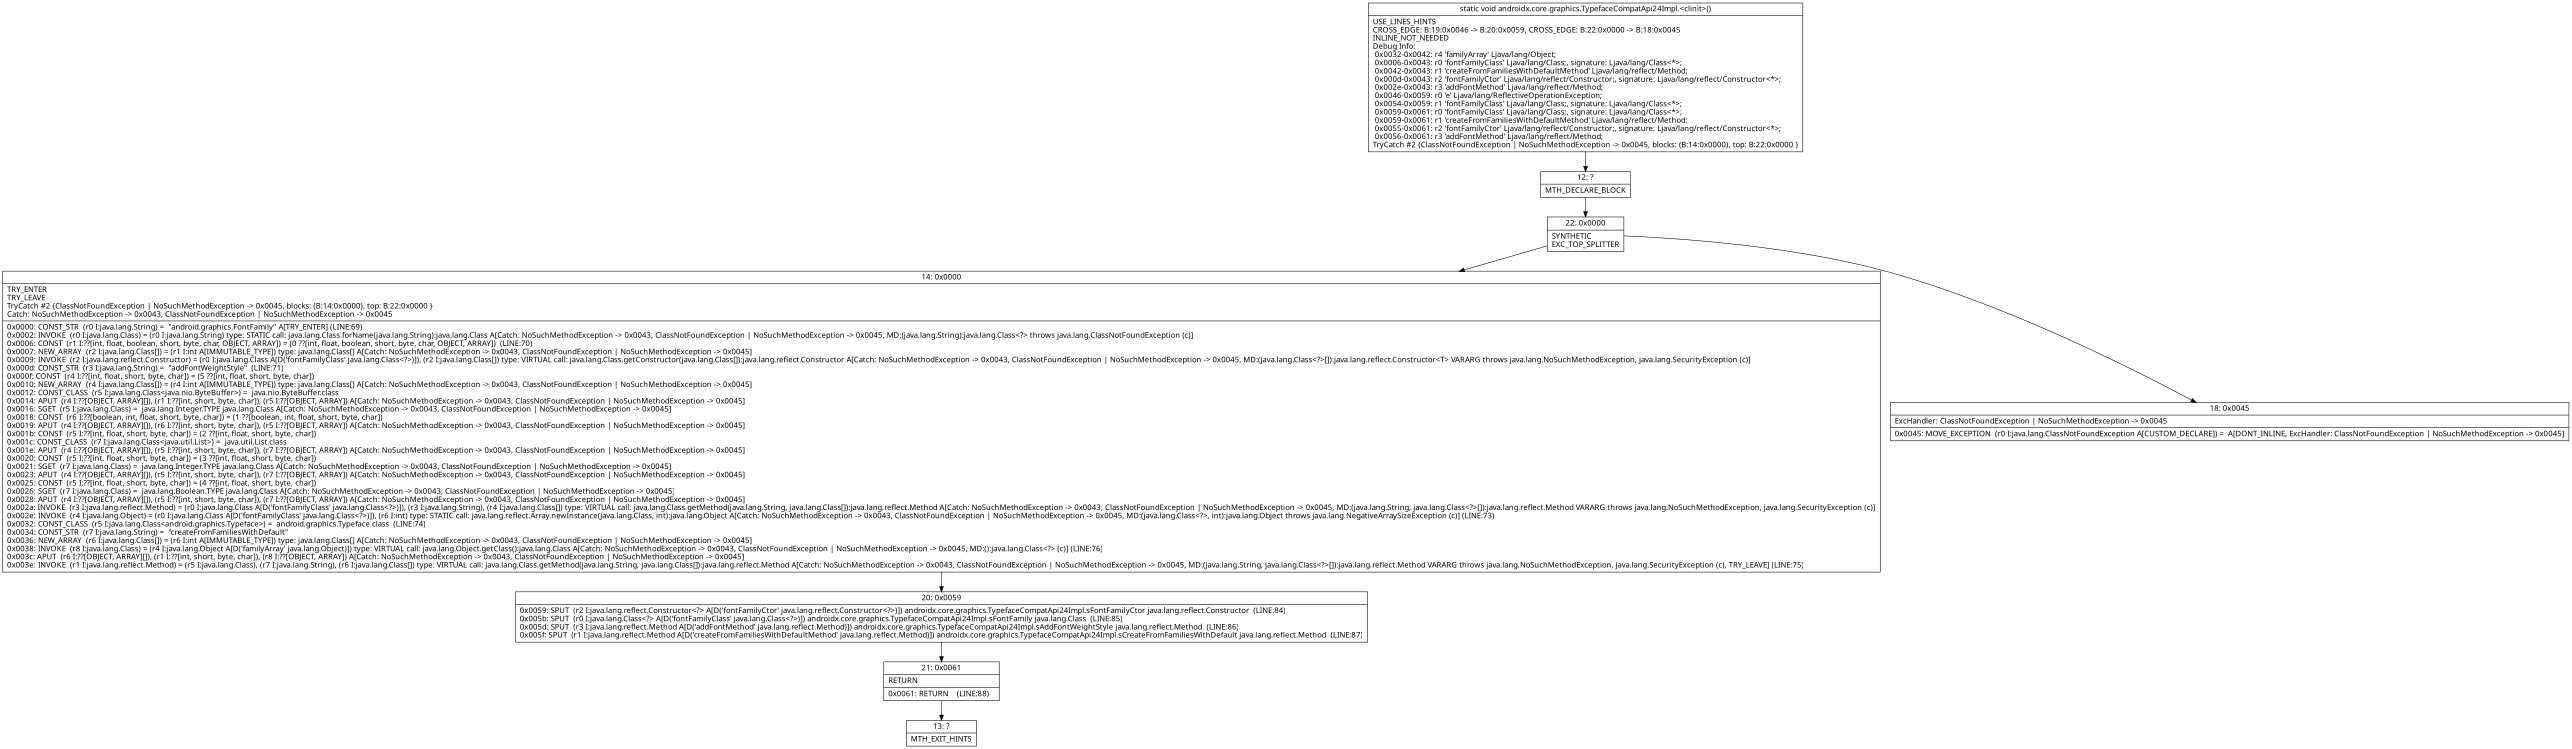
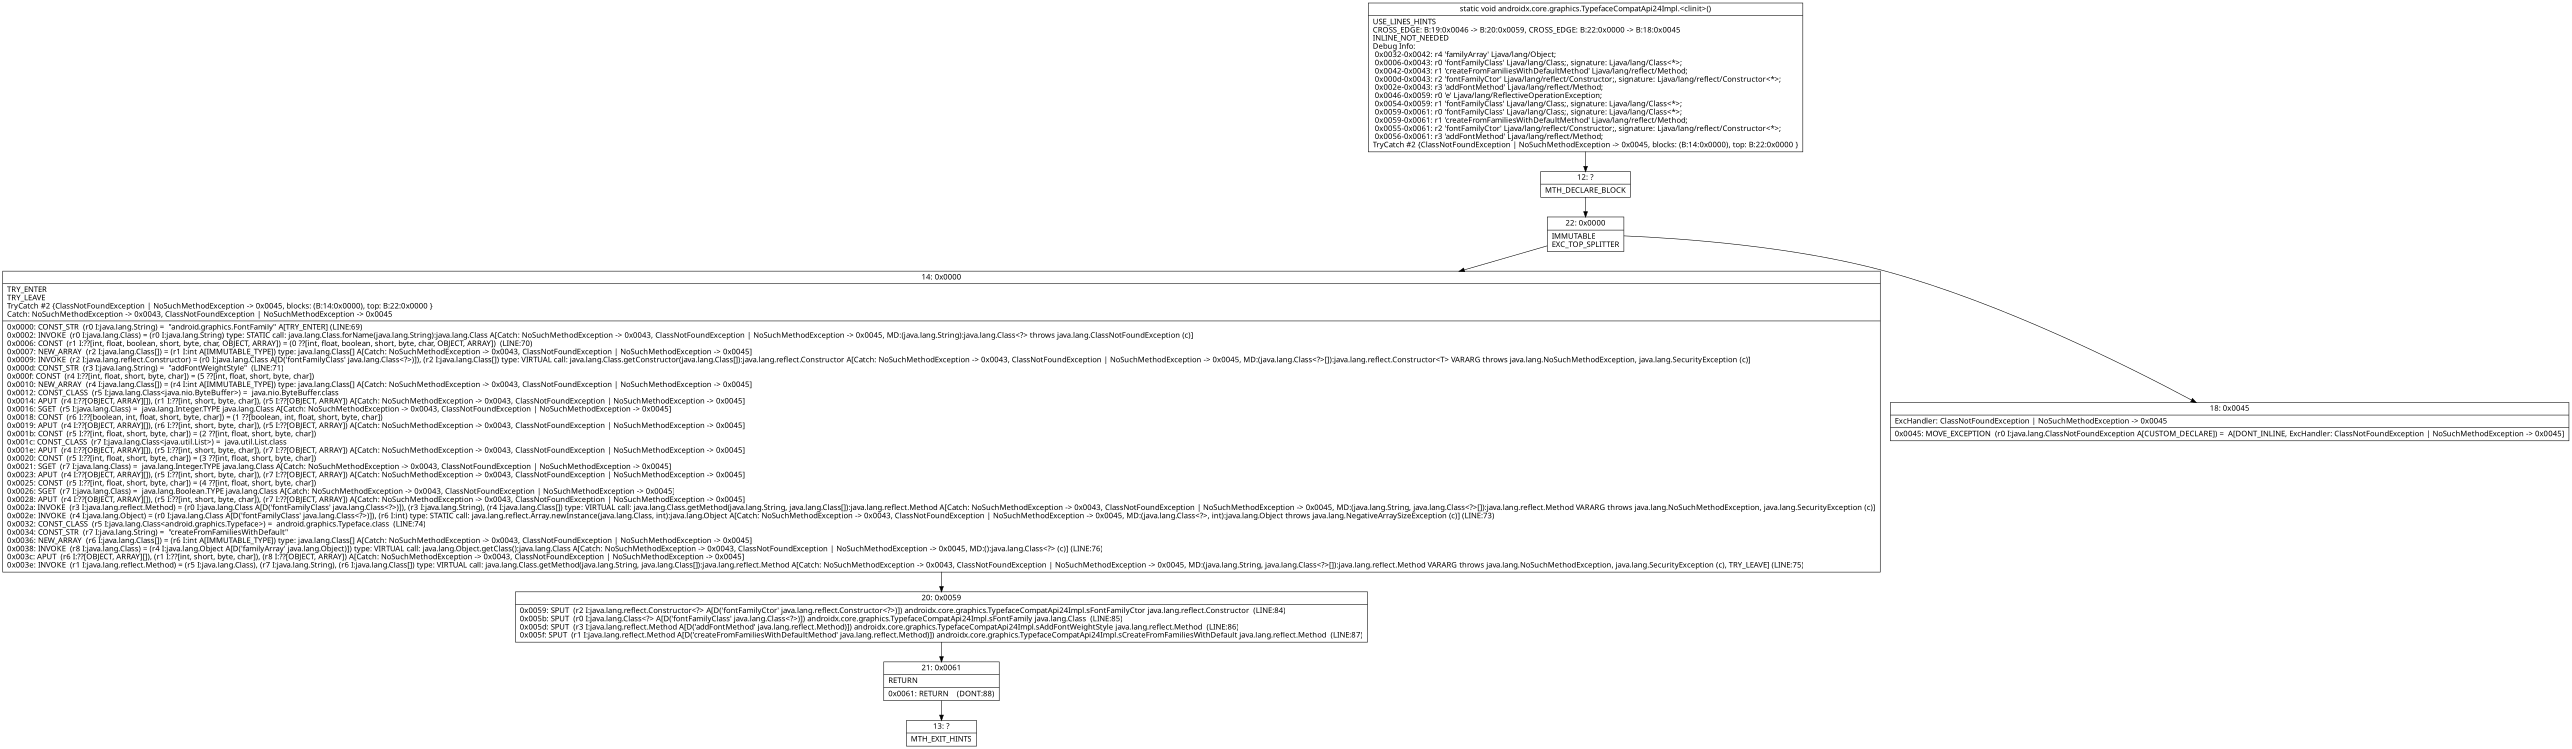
  digraph {
    fontname="Noto Sans"
    node [fontname="Noto Sans" shape=record]
    edge [fontname="Noto Sans"]
    n1 [label="{12\:\ ?|MTH_DECLARE_BLOCK\l}"]
-   n2 [label="{22\:\ 0x0000|SYNTHETIC\lEXC_TOP_SPLITTER\l}"]
+   n2 [label="{22\:\ 0x0000|IMMUTABLE\lEXC_TOP_SPLITTER\l}"]
    n3 [label="{14\:\ 0x0000|TRY_ENTER\lTRY_LEAVE\lTryCatch #2 \{ClassNotFoundException \| NoSuchMethodException \-\> 0x0045, blocks: (B:14:0x0000), top: B:22:0x0000 \}\lCatch: NoSuchMethodException \-\> 0x0043, ClassNotFoundException \| NoSuchMethodException \-\> 0x0045\l|0x0000: CONST_STR  (r0 I:java.lang.String) =  \"android.graphics.FontFamily\" A[TRY_ENTER] (LINE:69)\l0x0002: INVOKE  (r0 I:java.lang.Class) = (r0 I:java.lang.String) type: STATIC call: java.lang.Class.forName(java.lang.String):java.lang.Class A[Catch: NoSuchMethodException \-\> 0x0043, ClassNotFoundException \| NoSuchMethodException \-\> 0x0045, MD:(java.lang.String):java.lang.Class\<?\> throws java.lang.ClassNotFoundException (c)]\l0x0006: CONST  (r1 I:??[int, float, boolean, short, byte, char, OBJECT, ARRAY]) = (0 ??[int, float, boolean, short, byte, char, OBJECT, ARRAY])  (LINE:70)\l0x0007: NEW_ARRAY  (r2 I:java.lang.Class[]) = (r1 I:int A[IMMUTABLE_TYPE]) type: java.lang.Class[] A[Catch: NoSuchMethodException \-\> 0x0043, ClassNotFoundException \| NoSuchMethodException \-\> 0x0045]\l0x0009: INVOKE  (r2 I:java.lang.reflect.Constructor) = (r0 I:java.lang.Class A[D('fontFamilyClass' java.lang.Class\<?\>)]), (r2 I:java.lang.Class[]) type: VIRTUAL call: java.lang.Class.getConstructor(java.lang.Class[]):java.lang.reflect.Constructor A[Catch: NoSuchMethodException \-\> 0x0043, ClassNotFoundException \| NoSuchMethodException \-\> 0x0045, MD:(java.lang.Class\<?\>[]):java.lang.reflect.Constructor\<T\> VARARG throws java.lang.NoSuchMethodException, java.lang.SecurityException (c)]\l0x000d: CONST_STR  (r3 I:java.lang.String) =  \"addFontWeightStyle\"  (LINE:71)\l0x000f: CONST  (r4 I:??[int, float, short, byte, char]) = (5 ??[int, float, short, byte, char]) \l0x0010: NEW_ARRAY  (r4 I:java.lang.Class[]) = (r4 I:int A[IMMUTABLE_TYPE]) type: java.lang.Class[] A[Catch: NoSuchMethodException \-\> 0x0043, ClassNotFoundException \| NoSuchMethodException \-\> 0x0045]\l0x0012: CONST_CLASS  (r5 I:java.lang.Class\<java.nio.ByteBuffer\>) =  java.nio.ByteBuffer.class \l0x0014: APUT  (r4 I:??[OBJECT, ARRAY][]), (r1 I:??[int, short, byte, char]), (r5 I:??[OBJECT, ARRAY]) A[Catch: NoSuchMethodException \-\> 0x0043, ClassNotFoundException \| NoSuchMethodException \-\> 0x0045]\l0x0016: SGET  (r5 I:java.lang.Class) =  java.lang.Integer.TYPE java.lang.Class A[Catch: NoSuchMethodException \-\> 0x0043, ClassNotFoundException \| NoSuchMethodException \-\> 0x0045]\l0x0018: CONST  (r6 I:??[boolean, int, float, short, byte, char]) = (1 ??[boolean, int, float, short, byte, char]) \l0x0019: APUT  (r4 I:??[OBJECT, ARRAY][]), (r6 I:??[int, short, byte, char]), (r5 I:??[OBJECT, ARRAY]) A[Catch: NoSuchMethodException \-\> 0x0043, ClassNotFoundException \| NoSuchMethodException \-\> 0x0045]\l0x001b: CONST  (r5 I:??[int, float, short, byte, char]) = (2 ??[int, float, short, byte, char]) \l0x001c: CONST_CLASS  (r7 I:java.lang.Class\<java.util.List\>) =  java.util.List.class \l0x001e: APUT  (r4 I:??[OBJECT, ARRAY][]), (r5 I:??[int, short, byte, char]), (r7 I:??[OBJECT, ARRAY]) A[Catch: NoSuchMethodException \-\> 0x0043, ClassNotFoundException \| NoSuchMethodException \-\> 0x0045]\l0x0020: CONST  (r5 I:??[int, float, short, byte, char]) = (3 ??[int, float, short, byte, char]) \l0x0021: SGET  (r7 I:java.lang.Class) =  java.lang.Integer.TYPE java.lang.Class A[Catch: NoSuchMethodException \-\> 0x0043, ClassNotFoundException \| NoSuchMethodException \-\> 0x0045]\l0x0023: APUT  (r4 I:??[OBJECT, ARRAY][]), (r5 I:??[int, short, byte, char]), (r7 I:??[OBJECT, ARRAY]) A[Catch: NoSuchMethodException \-\> 0x0043, ClassNotFoundException \| NoSuchMethodException \-\> 0x0045]\l0x0025: CONST  (r5 I:??[int, float, short, byte, char]) = (4 ??[int, float, short, byte, char]) \l0x0026: SGET  (r7 I:java.lang.Class) =  java.lang.Boolean.TYPE java.lang.Class A[Catch: NoSuchMethodException \-\> 0x0043, ClassNotFoundException \| NoSuchMethodException \-\> 0x0045]\l0x0028: APUT  (r4 I:??[OBJECT, ARRAY][]), (r5 I:??[int, short, byte, char]), (r7 I:??[OBJECT, ARRAY]) A[Catch: NoSuchMethodException \-\> 0x0043, ClassNotFoundException \| NoSuchMethodException \-\> 0x0045]\l0x002a: INVOKE  (r3 I:java.lang.reflect.Method) = (r0 I:java.lang.Class A[D('fontFamilyClass' java.lang.Class\<?\>)]), (r3 I:java.lang.String), (r4 I:java.lang.Class[]) type: VIRTUAL call: java.lang.Class.getMethod(java.lang.String, java.lang.Class[]):java.lang.reflect.Method A[Catch: NoSuchMethodException \-\> 0x0043, ClassNotFoundException \| NoSuchMethodException \-\> 0x0045, MD:(java.lang.String, java.lang.Class\<?\>[]):java.lang.reflect.Method VARARG throws java.lang.NoSuchMethodException, java.lang.SecurityException (c)]\l0x002e: INVOKE  (r4 I:java.lang.Object) = (r0 I:java.lang.Class A[D('fontFamilyClass' java.lang.Class\<?\>)]), (r6 I:int) type: STATIC call: java.lang.reflect.Array.newInstance(java.lang.Class, int):java.lang.Object A[Catch: NoSuchMethodException \-\> 0x0043, ClassNotFoundException \| NoSuchMethodException \-\> 0x0045, MD:(java.lang.Class\<?\>, int):java.lang.Object throws java.lang.NegativeArraySizeException (c)] (LINE:73)\l0x0032: CONST_CLASS  (r5 I:java.lang.Class\<android.graphics.Typeface\>) =  android.graphics.Typeface.class  (LINE:74)\l0x0034: CONST_STR  (r7 I:java.lang.String) =  \"createFromFamiliesWithDefault\" \l0x0036: NEW_ARRAY  (r6 I:java.lang.Class[]) = (r6 I:int A[IMMUTABLE_TYPE]) type: java.lang.Class[] A[Catch: NoSuchMethodException \-\> 0x0043, ClassNotFoundException \| NoSuchMethodException \-\> 0x0045]\l0x0038: INVOKE  (r8 I:java.lang.Class) = (r4 I:java.lang.Object A[D('familyArray' java.lang.Object)]) type: VIRTUAL call: java.lang.Object.getClass():java.lang.Class A[Catch: NoSuchMethodException \-\> 0x0043, ClassNotFoundException \| NoSuchMethodException \-\> 0x0045, MD:():java.lang.Class\<?\> (c)] (LINE:76)\l0x003c: APUT  (r6 I:??[OBJECT, ARRAY][]), (r1 I:??[int, short, byte, char]), (r8 I:??[OBJECT, ARRAY]) A[Catch: NoSuchMethodException \-\> 0x0043, ClassNotFoundException \| NoSuchMethodException \-\> 0x0045]\l0x003e: INVOKE  (r1 I:java.lang.reflect.Method) = (r5 I:java.lang.Class), (r7 I:java.lang.String), (r6 I:java.lang.Class[]) type: VIRTUAL call: java.lang.Class.getMethod(java.lang.String, java.lang.Class[]):java.lang.reflect.Method A[Catch: NoSuchMethodException \-\> 0x0043, ClassNotFoundException \| NoSuchMethodException \-\> 0x0045, MD:(java.lang.String, java.lang.Class\<?\>[]):java.lang.reflect.Method VARARG throws java.lang.NoSuchMethodException, java.lang.SecurityException (c), TRY_LEAVE] (LINE:75)\l}"]
    n4 [label="{18\:\ 0x0045|ExcHandler: ClassNotFoundException \| NoSuchMethodException \-\> 0x0045\l|0x0045: MOVE_EXCEPTION  (r0 I:java.lang.ClassNotFoundException A[CUSTOM_DECLARE]) =  A[DONT_INLINE, ExcHandler: ClassNotFoundException \| NoSuchMethodException \-\> 0x0045]\l}"]
    n5 [label="{20\:\ 0x0059|0x0059: SPUT  (r2 I:java.lang.reflect.Constructor\<?\> A[D('fontFamilyCtor' java.lang.reflect.Constructor\<?\>)]) androidx.core.graphics.TypefaceCompatApi24Impl.sFontFamilyCtor java.lang.reflect.Constructor  (LINE:84)\l0x005b: SPUT  (r0 I:java.lang.Class\<?\> A[D('fontFamilyClass' java.lang.Class\<?\>)]) androidx.core.graphics.TypefaceCompatApi24Impl.sFontFamily java.lang.Class  (LINE:85)\l0x005d: SPUT  (r3 I:java.lang.reflect.Method A[D('addFontMethod' java.lang.reflect.Method)]) androidx.core.graphics.TypefaceCompatApi24Impl.sAddFontWeightStyle java.lang.reflect.Method  (LINE:86)\l0x005f: SPUT  (r1 I:java.lang.reflect.Method A[D('createFromFamiliesWithDefaultMethod' java.lang.reflect.Method)]) androidx.core.graphics.TypefaceCompatApi24Impl.sCreateFromFamiliesWithDefault java.lang.reflect.Method  (LINE:87)\l}"]
-   n6 [label="{21\:\ 0x0061|RETURN\l|0x0061: RETURN    (LINE:88)\l}"]
+   n6 [label="{21\:\ 0x0061|RETURN\l|0x0061: RETURN    (DONT:88)\l}"]
    n7 [label="{13\:\ ?|MTH_EXIT_HINTS\l}"]
    n8 [label="{static void androidx.core.graphics.TypefaceCompatApi24Impl.\<clinit\>()  | USE_LINES_HINTS\lCROSS_EDGE: B:19:0x0046 \-\> B:20:0x0059, CROSS_EDGE: B:22:0x0000 \-\> B:18:0x0045\lINLINE_NOT_NEEDED\lDebug Info:\l  0x0032\-0x0042: r4 'familyArray' Ljava\/lang\/Object;\l  0x0006\-0x0043: r0 'fontFamilyClass' Ljava\/lang\/Class;, signature: Ljava\/lang\/Class\<*\>;\l  0x0042\-0x0043: r1 'createFromFamiliesWithDefaultMethod' Ljava\/lang\/reflect\/Method;\l  0x000d\-0x0043: r2 'fontFamilyCtor' Ljava\/lang\/reflect\/Constructor;, signature: Ljava\/lang\/reflect\/Constructor\<*\>;\l  0x002e\-0x0043: r3 'addFontMethod' Ljava\/lang\/reflect\/Method;\l  0x0046\-0x0059: r0 'e' Ljava\/lang\/ReflectiveOperationException;\l  0x0054\-0x0059: r1 'fontFamilyClass' Ljava\/lang\/Class;, signature: Ljava\/lang\/Class\<*\>;\l  0x0059\-0x0061: r0 'fontFamilyClass' Ljava\/lang\/Class;, signature: Ljava\/lang\/Class\<*\>;\l  0x0059\-0x0061: r1 'createFromFamiliesWithDefaultMethod' Ljava\/lang\/reflect\/Method;\l  0x0055\-0x0061: r2 'fontFamilyCtor' Ljava\/lang\/reflect\/Constructor;, signature: Ljava\/lang\/reflect\/Constructor\<*\>;\l  0x0056\-0x0061: r3 'addFontMethod' Ljava\/lang\/reflect\/Method;\lTryCatch #2 \{ClassNotFoundException \| NoSuchMethodException \-\> 0x0045, blocks: (B:14:0x0000), top: B:22:0x0000 \}\l}"]
    n1 -> n2
    n2 -> n3
    n2 -> n4
    n3 -> n5
    n5 -> n6
    n6 -> n7
    n8 -> n1
  }
